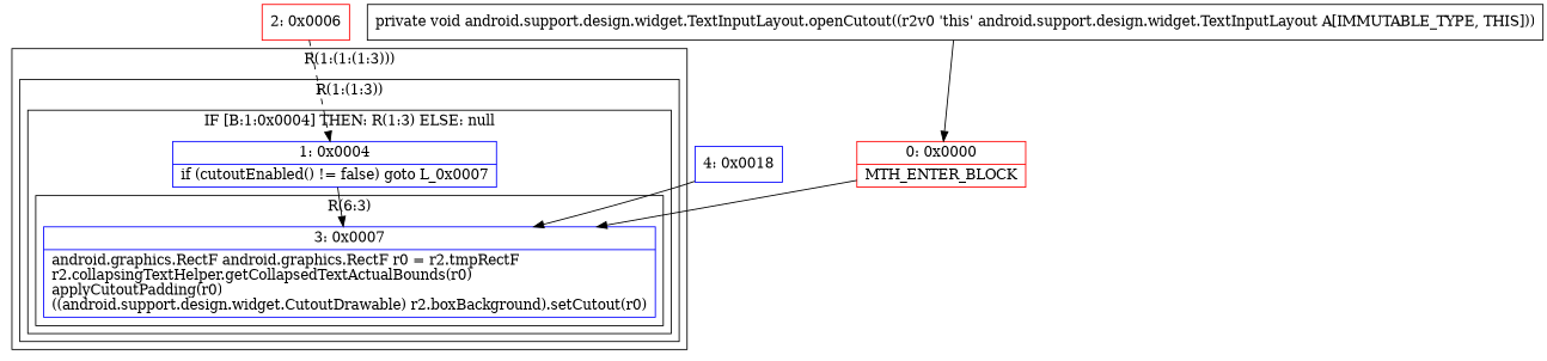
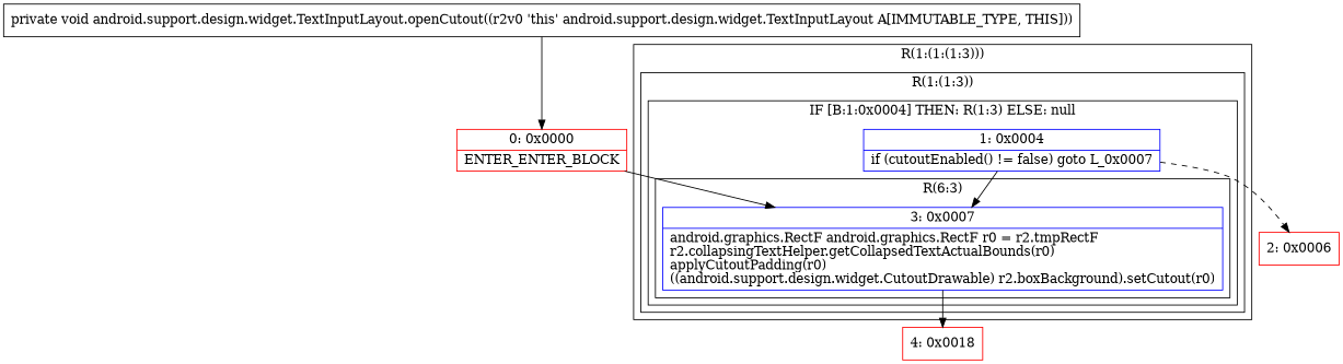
  digraph {
    node [color=red shape=record]
    n1 [color=blue label="{3\:\ 0x0007|android.graphics.RectF android.graphics.RectF r0 = r2.tmpRectF\lr2.collapsingTextHelper.getCollapsedTextActualBounds(r0)\lapplyCutoutPadding(r0)\l((android.support.design.widget.CutoutDrawable) r2.boxBackground).setCutout(r0)\l}"]
    n2 [color=blue label="{1\:\ 0x0004|if (cutoutEnabled() != false) goto L_0x0007\l}"]
-   n3 [color=blue label="{4\:\ 0x0018}"]
+   n3 [label="{4\:\ 0x0018}"]
    n4 [label="{2\:\ 0x0006}"]
-   n5 [label="{0\:\ 0x0000|MTH_ENTER_BLOCK\l}"]
+   n5 [label="{0\:\ 0x0000|ENTER_ENTER_BLOCK\l}"]
    n6 [label="{private void android.support.design.widget.TextInputLayout.openCutout((r2v0 'this' android.support.design.widget.TextInputLayout A[IMMUTABLE_TYPE, THIS])) }" color=""]
    subgraph cluster_1 {
      label="R(1:(1:(1:3)))"
      subgraph cluster_2 {
        label="R(1:(1:3))"
        subgraph cluster_3 {
          label="IF [B:1:0x0004] THEN: R(1:3) ELSE: null"
          n2
          subgraph cluster_4 {
            label="R(6:3)"
            n1
          }
        }
      }
    }
-   n3 -> n1
+   n1 -> n3
    n2 -> n1
-   n4 -> n2 [style=dashed]
+   n2 -> n4 [style=dashed]
    n5 -> n1
    n6 -> n5
  }
